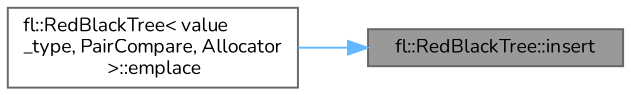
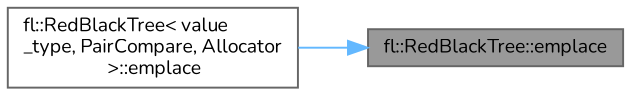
  digraph {
    rankdir=RL
    fontname=Nunito
    node [fontname=Nunito fontsize=10 shape=box style=filled]
-   n1 [color=gray40 fillcolor=grey60 fontcolor=black height=0.2 label="fl::RedBlackTree::insert" width=0.4]
+   n1 [color=gray40 fillcolor=grey60 fontcolor=black height=0.2 label="fl::RedBlackTree::emplace" width=0.4]
    n2 [color=grey40 fillcolor=white height=0.2 label="fl::RedBlackTree\< value\l_type, PairCompare, Allocator\l \>::emplace" width=0.4]
    n1 -> n2 [color=steelblue1 dir=back fontname=Nunito fontsize=10 labelfontname=Helvetica labelfontsize=10 style=solid]
  }
